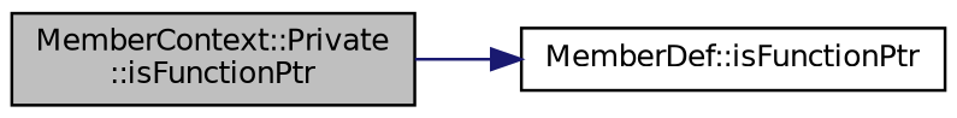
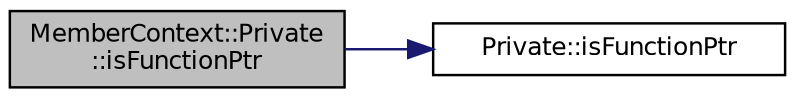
  digraph {
    rankdir=LR
    node [color=black fontname=Helvetica fontsize=10 shape=record style=filled]
    n1 [fillcolor=grey75 fontcolor=black height=0.2 label="MemberContext::Private\l::isFunctionPtr" width=0.4]
-   n2 [fillcolor=white height=0.2 label="MemberDef::isFunctionPtr" width=0.4]
+   n2 [fillcolor=white height=0.2 label="Private::isFunctionPtr" width=0.4]
    n1 -> n2 [color=midnightblue fontname=Helvetica fontsize=10 labelfontname=Helvetica labelfontsize=10 style=solid]
  }
